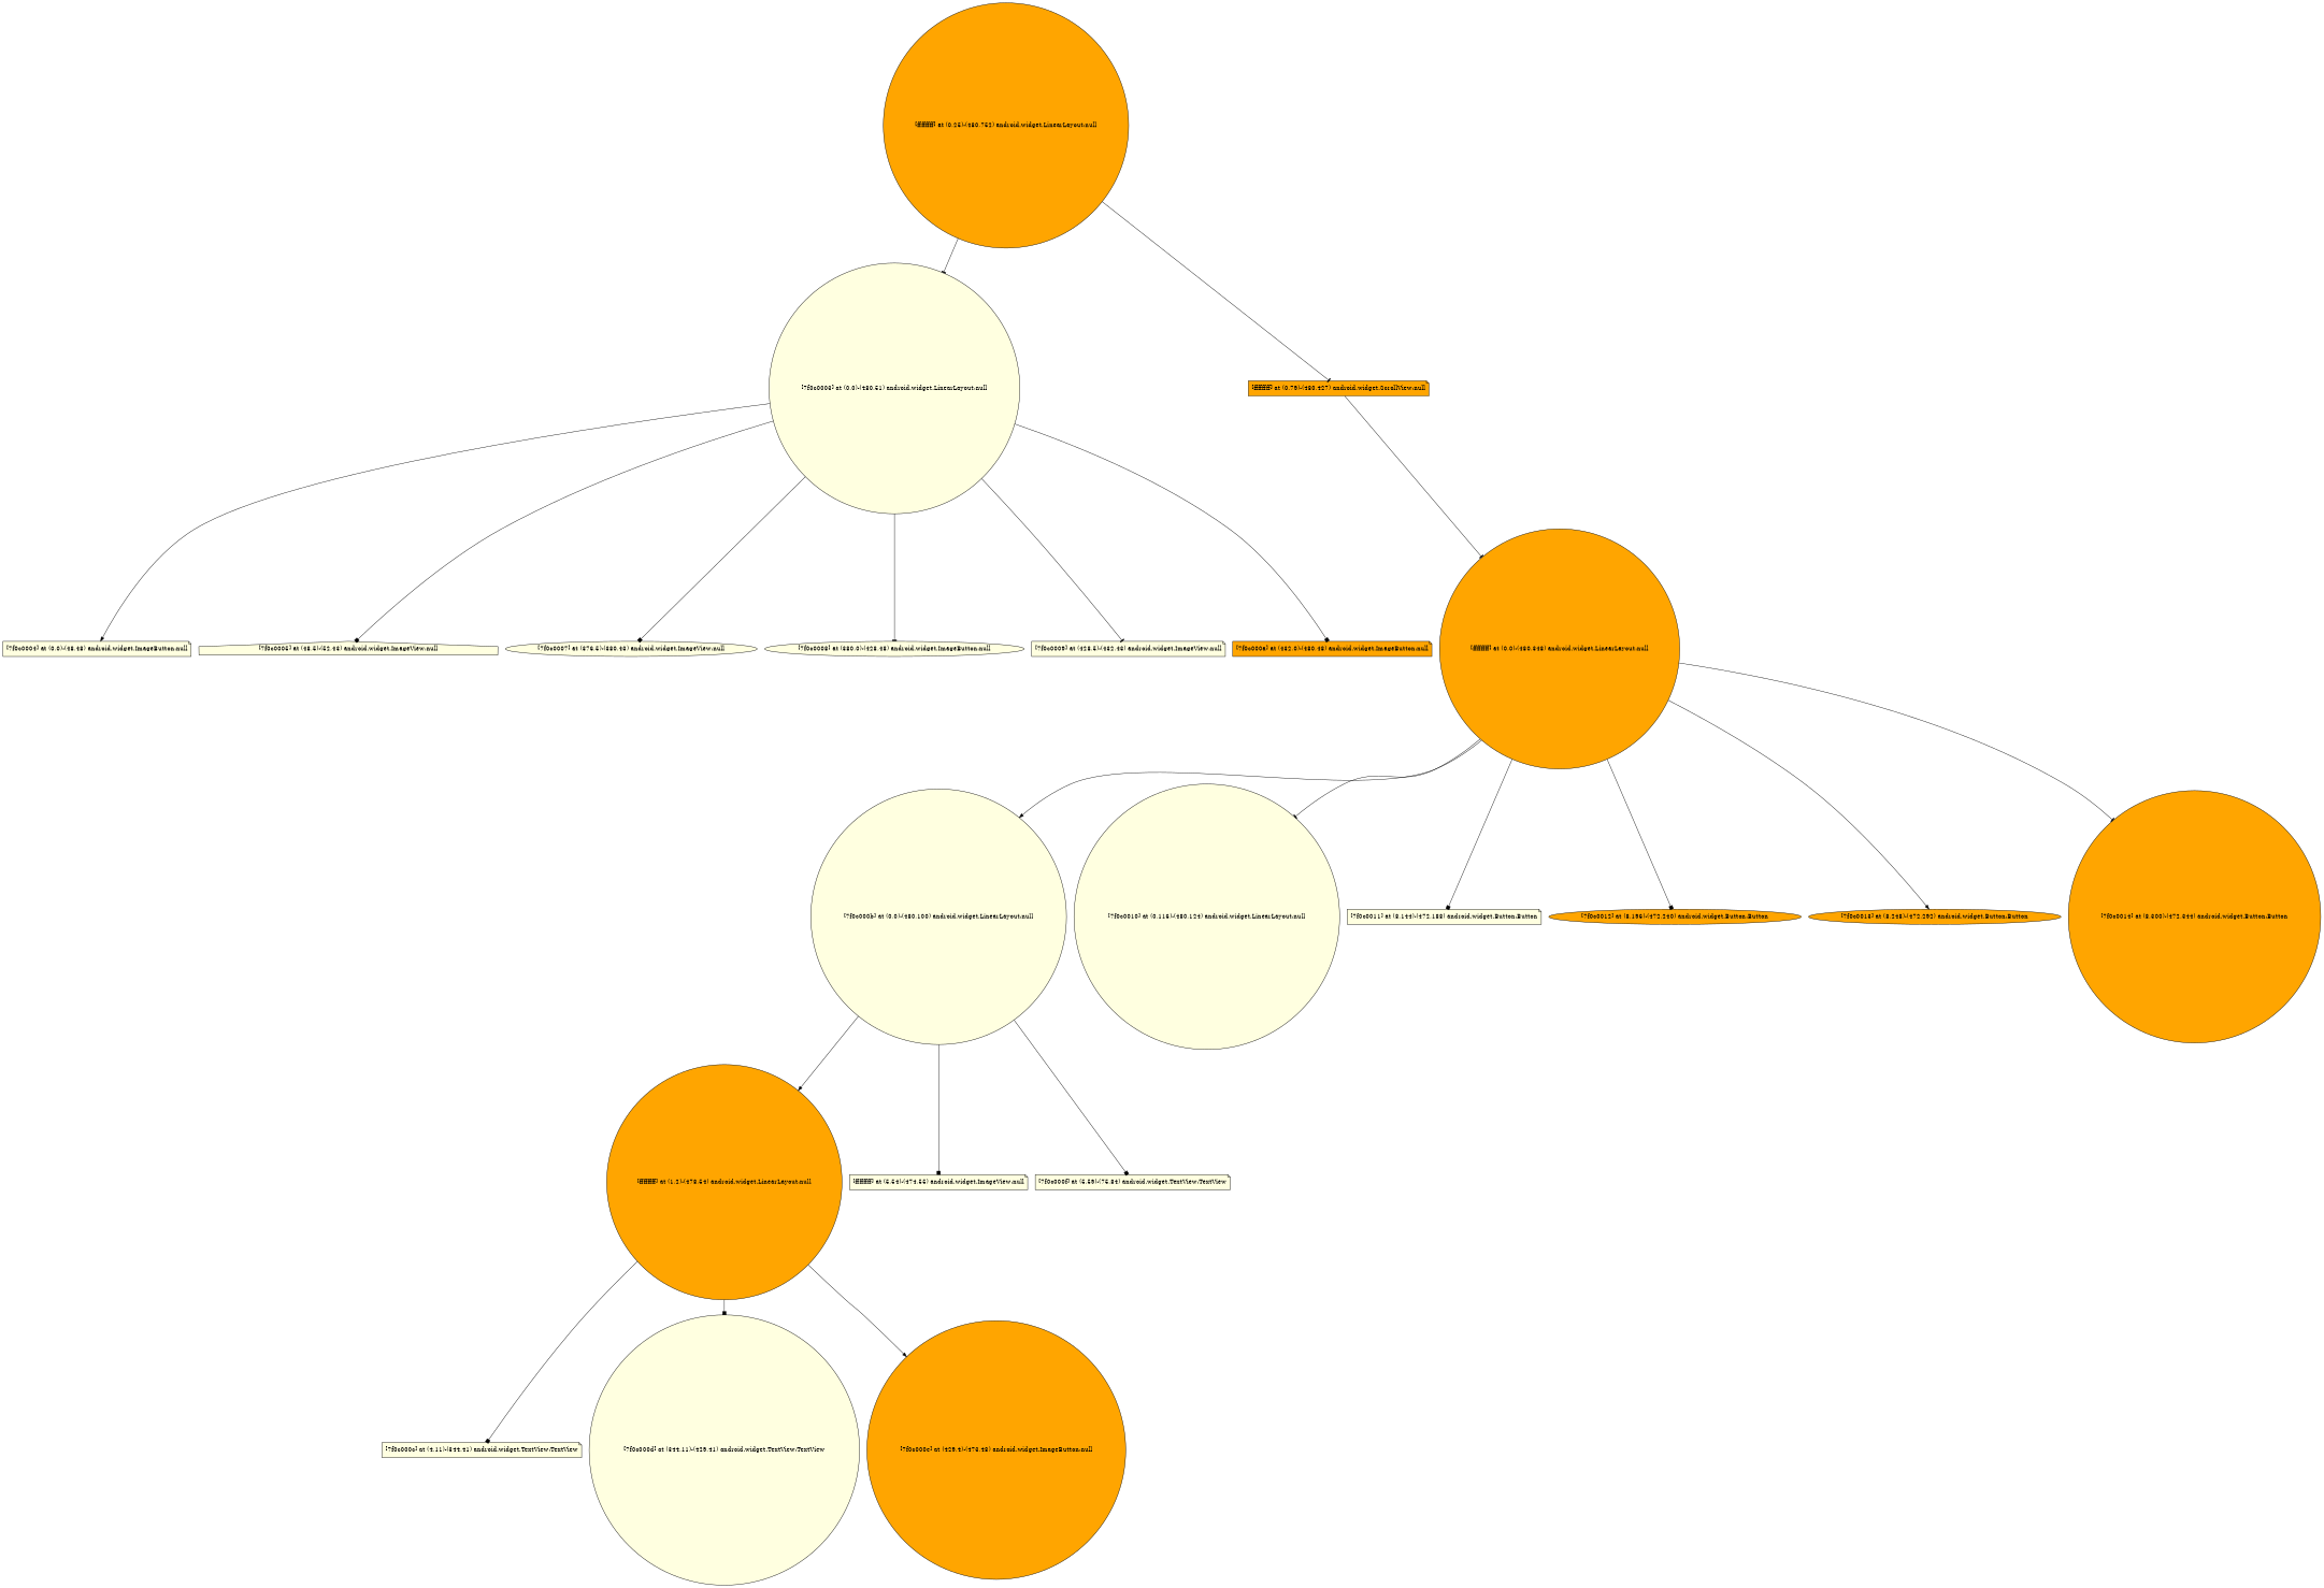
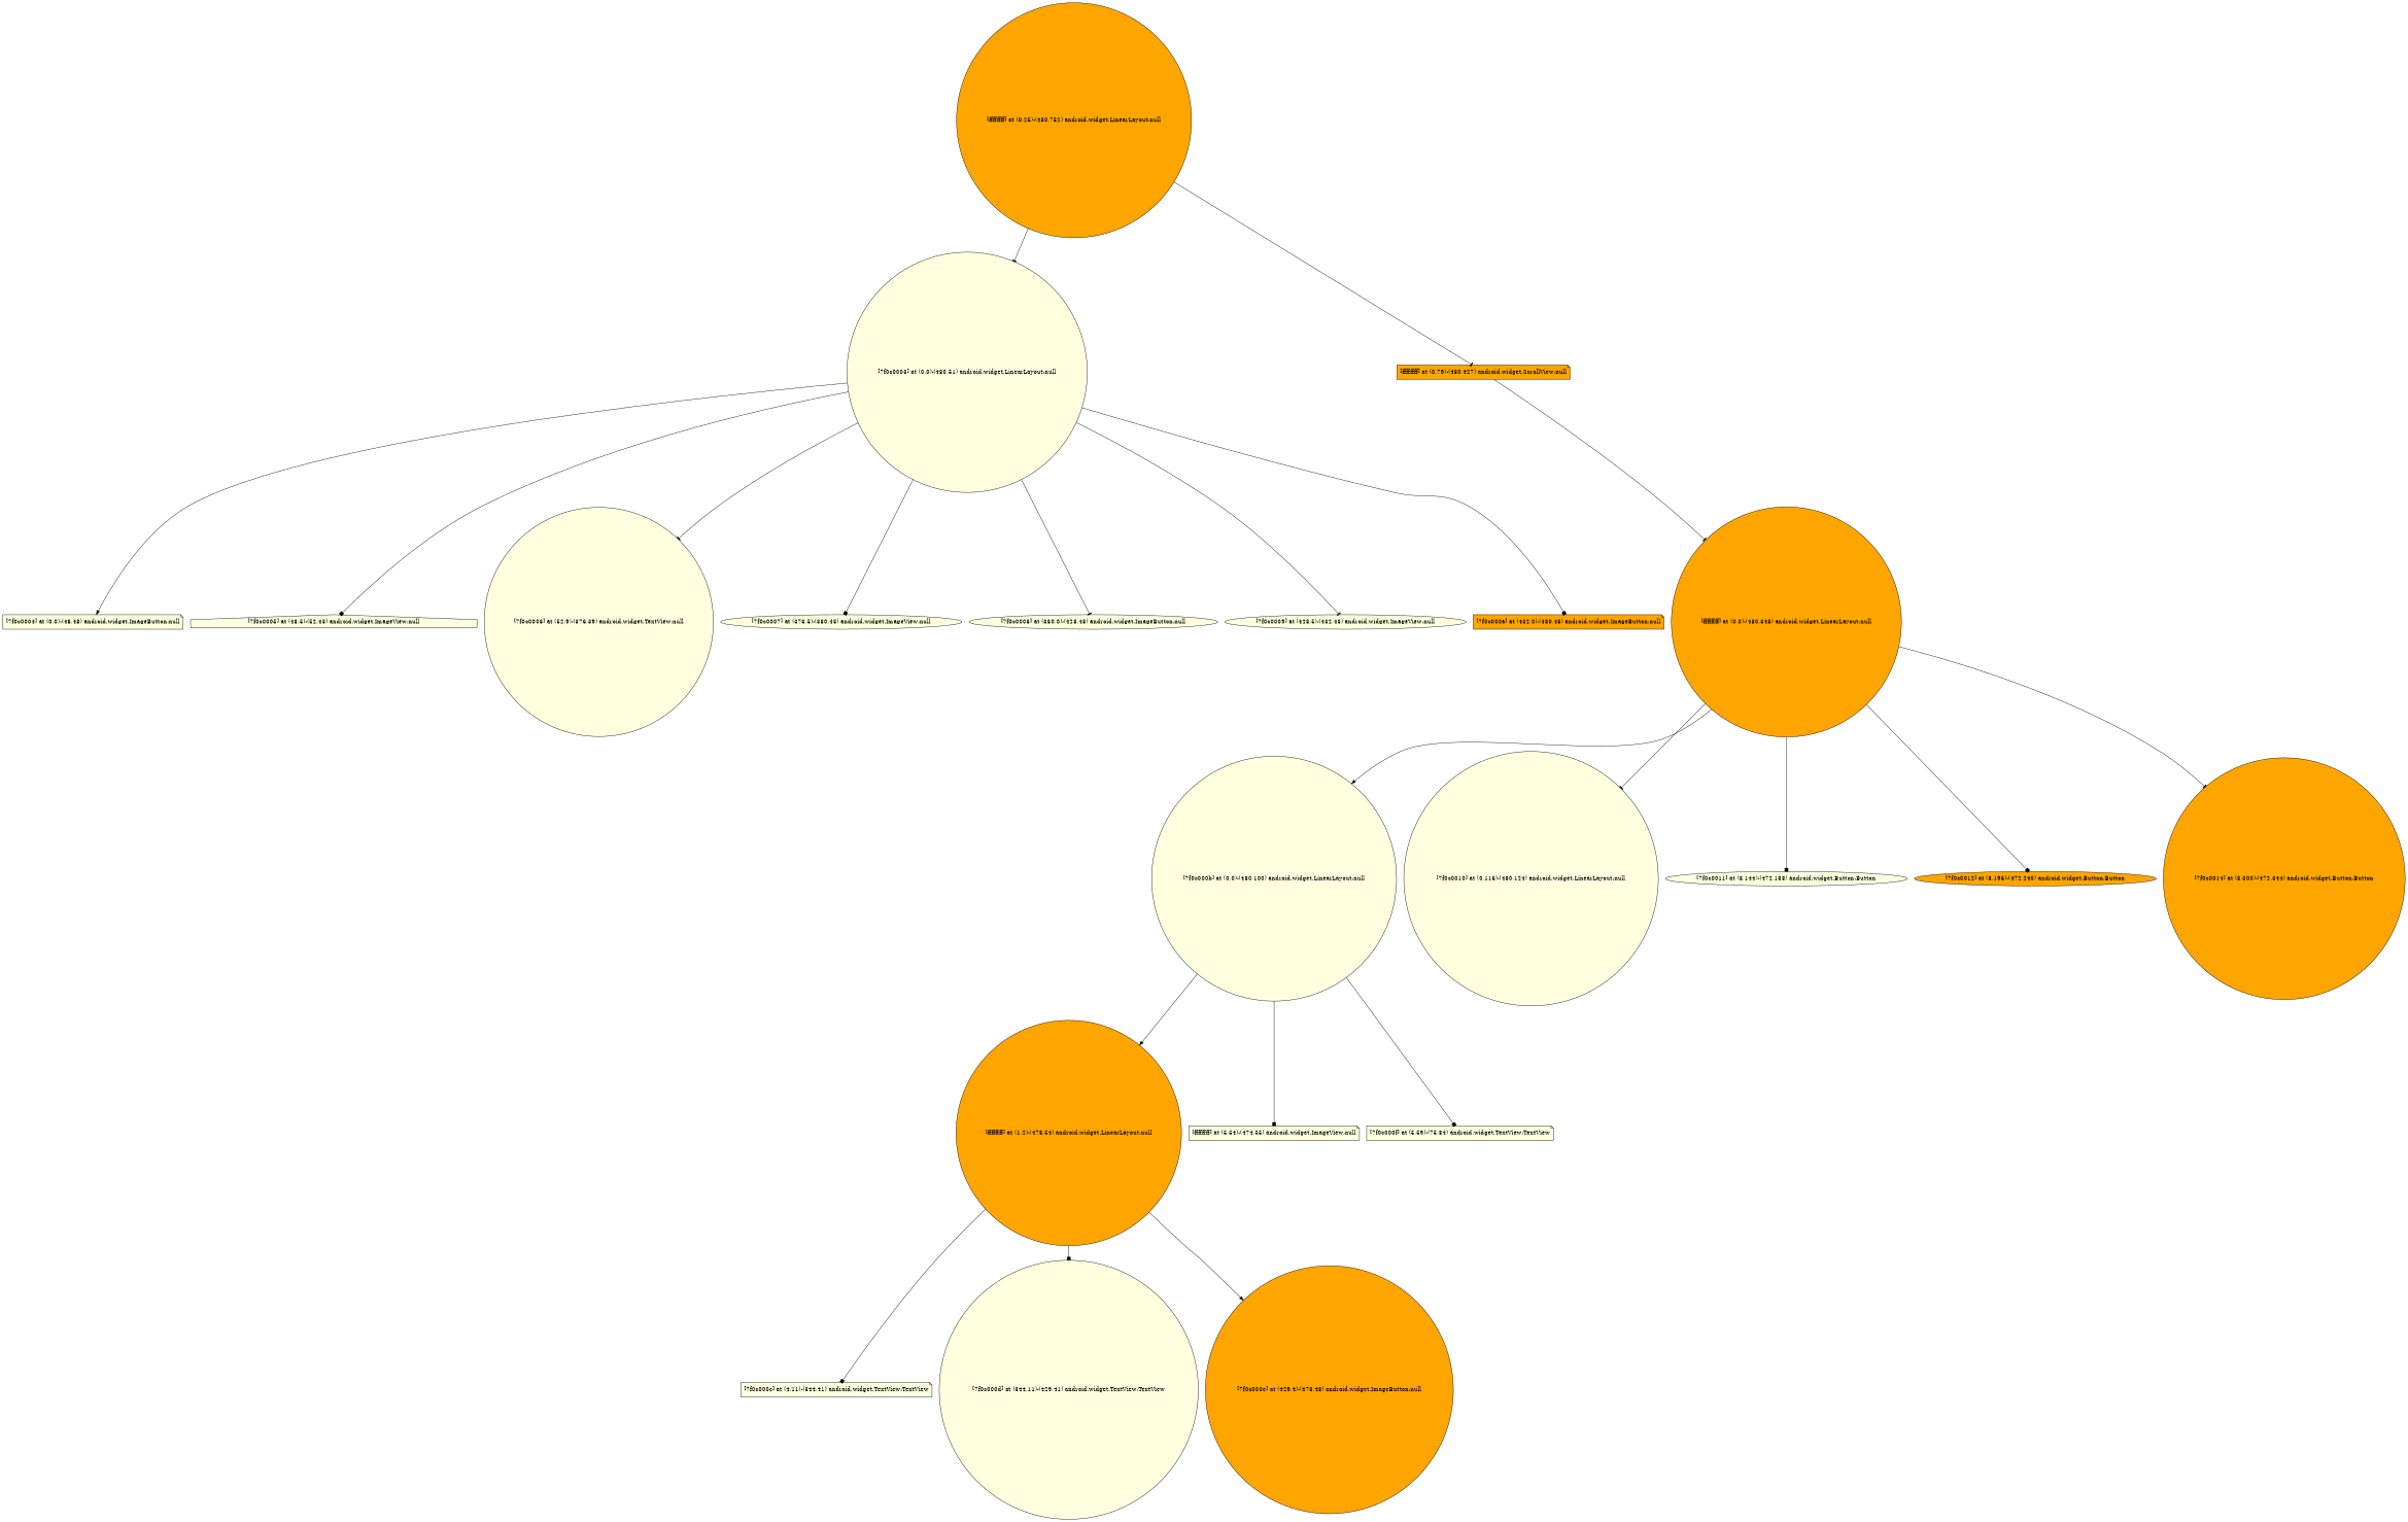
  strict digraph {
    node [fillcolor=lightyellow shape=circle style=filled]
    edge [arrowhead=box]
    n1 [fillcolor=orange label="[ffffffff] at (0,25)-(480,752) android.widget.LinearLayout:null"]
    n2 [label="[7f0c0003] at (0,0)-(480,51) android.widget.LinearLayout:null"]
    n3 [fillcolor=orange label="[ffffffff] at (0,79)-(480,427) android.widget.ScrollView:null" shape=note]
    n4 [label="[7f0c0004] at (0,0)-(48,48) android.widget.ImageButton:null" shape=note]
    n5 [label="[7f0c0005] at (48,5)-(52,43) android.widget.ImageView:null" shape=house]
+   n6 [label="[7f0c0006] at (52,9)-(376,39) android.widget.TextView:null"]
    n7 [label="[7f0c0007] at (376,5)-(380,43) android.widget.ImageView:null" shape=ellipse]
    n8 [label="[7f0c0008] at (380,0)-(428,48) android.widget.ImageButton:null" shape=ellipse]
-   n9 [label="[7f0c0009] at (428,5)-(432,43) android.widget.ImageView:null" shape=note]
+   n9 [label="[7f0c0009] at (428,5)-(432,43) android.widget.ImageView:null" shape=ellipse]
    n10 [fillcolor=orange label="[7f0c000a] at (432,0)-(480,48) android.widget.ImageButton:null" shape=note]
    n11 [fillcolor=orange label="[ffffffff] at (0,0)-(480,348) android.widget.LinearLayout:null"]
    n12 [label="[7f0c000b] at (0,0)-(480,100) android.widget.LinearLayout:null"]
    n13 [label="[7f0c0010] at (0,116)-(480,124) android.widget.LinearLayout:null"]
-   n14 [label="[7f0c0011] at (8,144)-(472,188) android.widget.Button:Button" shape=note]
+   n14 [label="[7f0c0011] at (8,144)-(472,188) android.widget.Button:Button" shape=ellipse]
    n15 [fillcolor=orange label="[7f0c0012] at (8,196)-(472,240) android.widget.Button:Button" shape=ellipse]
-   n16 [fillcolor=orange label="[7f0c0013] at (8,248)-(472,292) android.widget.Button:Button" shape=ellipse]
    n17 [fillcolor=orange label="[7f0c0014] at (8,300)-(472,344) android.widget.Button:Button"]
    n18 [fillcolor=orange label="[ffffffff] at (1,2)-(478,54) android.widget.LinearLayout:null"]
    n19 [label="[ffffffff] at (5,54)-(474,55) android.widget.ImageView:null" shape=note]
    n20 [label="[7f0c000f] at (5,59)-(75,84) android.widget.TextView:TextView" shape=note]
    n21 [label="[7f0c000c] at (4,11)-(344,41) android.widget.TextView:TextView" shape=note]
    n22 [label="[7f0c000d] at (344,11)-(429,41) android.widget.TextView:TextView"]
    n23 [fillcolor=orange label="[7f0c000e] at (429,4)-(473,48) android.widget.ImageButton:null"]
    n1 -> n2 [arrowhead=tee]
    n1 -> n3 [arrowhead=tee]
    n2 -> n4 [arrowhead=normal]
    n2 -> n5
+   n2 -> n6 [arrowhead=tee]
    n2 -> n7
    n2 -> n8 [arrowhead=tee]
    n2 -> n9 [arrowhead=tee]
    n2 -> n10
    n3 -> n11 [arrowhead=tee]
    n11 -> n12 [arrowhead=normal]
    n11 -> n13 [arrowhead=tee]
    n11 -> n14
    n11 -> n15
-   n11 -> n16 [arrowhead=normal]
    n11 -> n17 [arrowhead=tee]
    n12 -> n18 [arrowhead=normal]
    n12 -> n19
    n12 -> n20
    n18 -> n21
    n18 -> n22
    n18 -> n23 [arrowhead=normal]
  }
